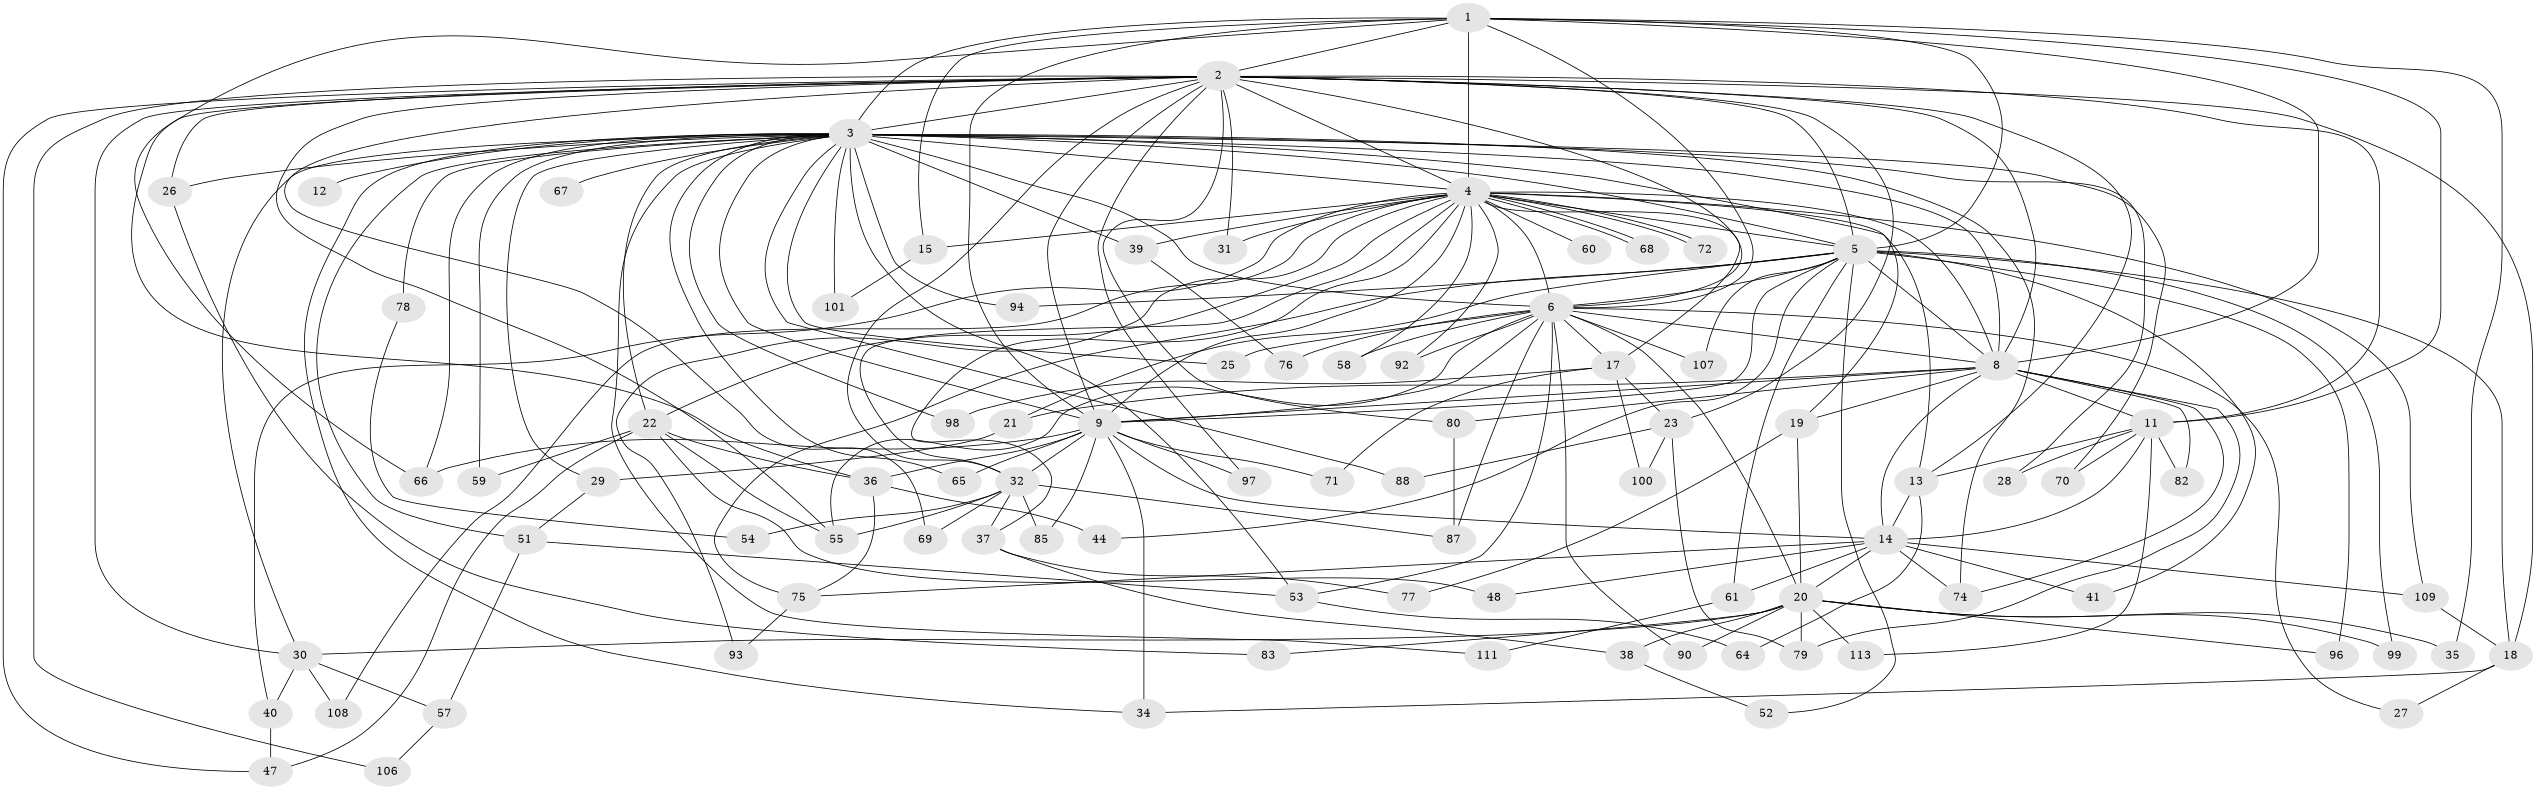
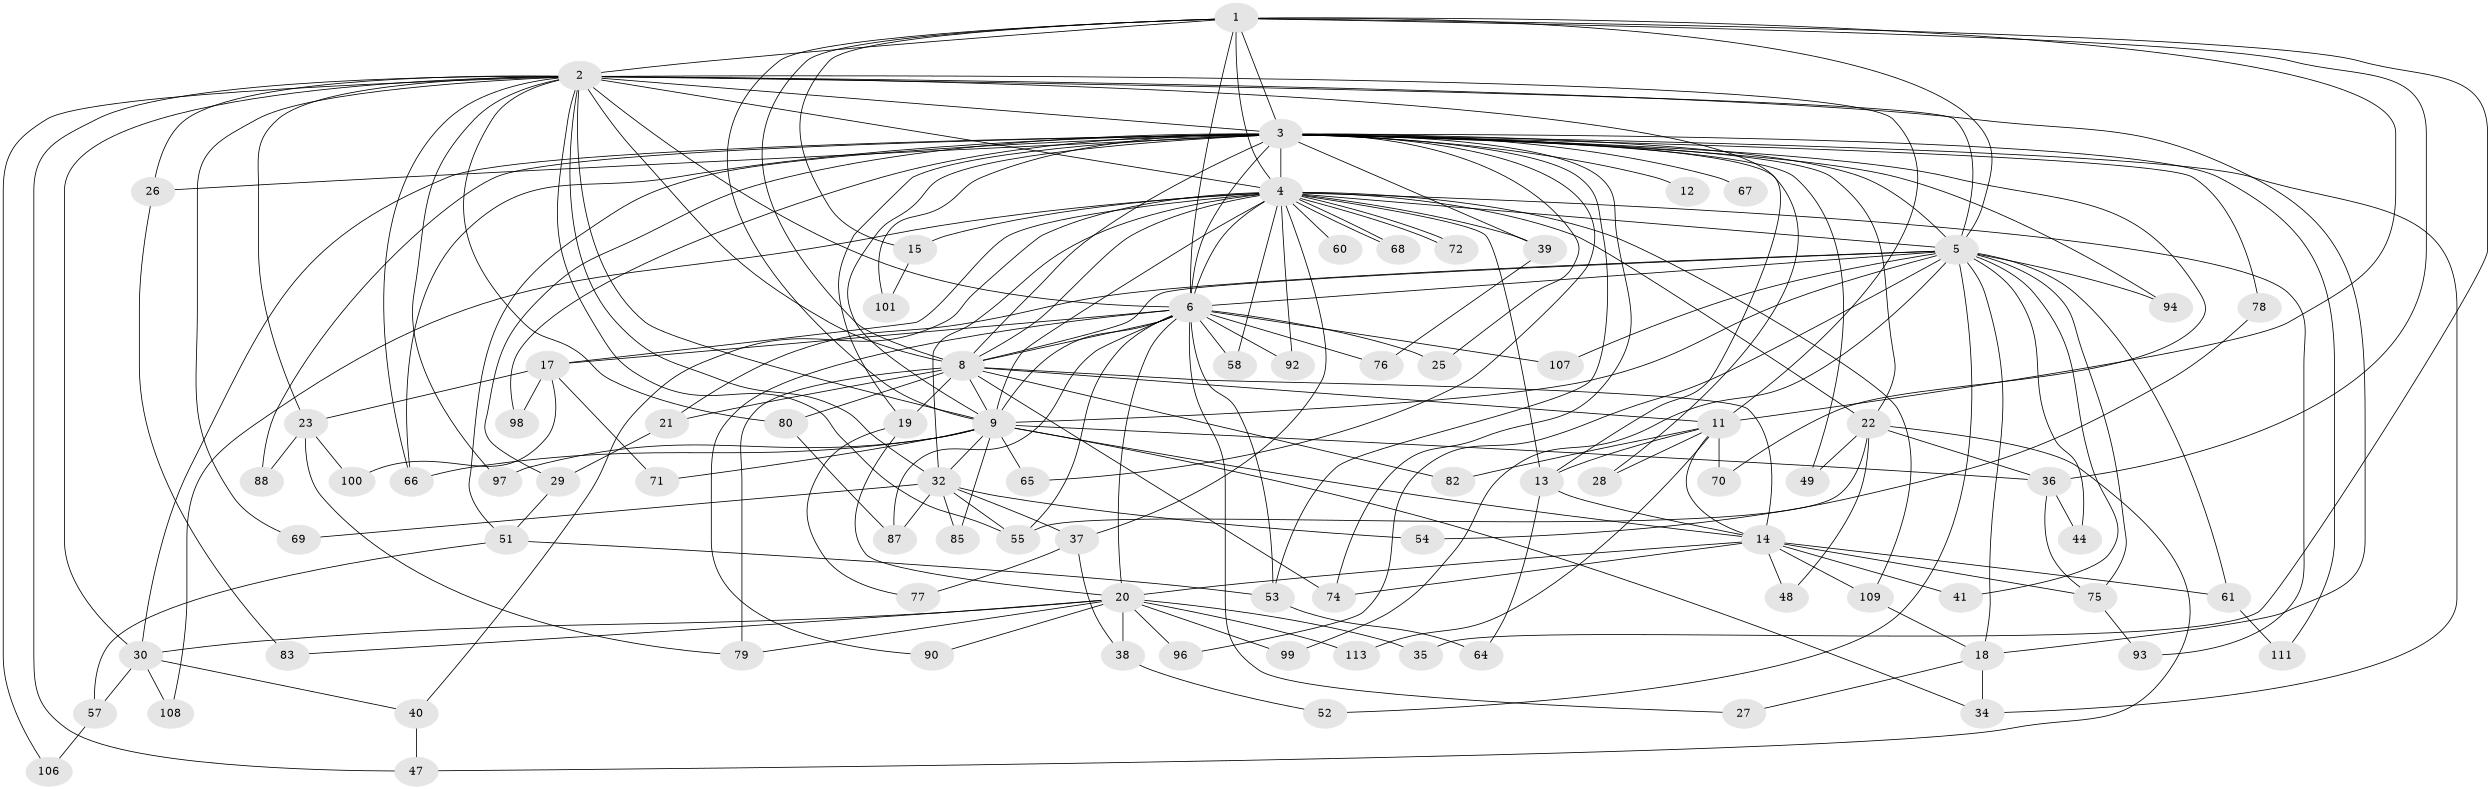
  graph {
    node [color=gray90 style=filled]
    2 [super="+45"]
    3 [super="+7"]
    4 [super="+10"]
    5 [super="+50"]
    6 [super="+24"]
    8 [super="+86"]
    9 [super="+42"]
    11 [super="+46"]
    13 [super="+63"]
    18 [super="+33"]
    23 [super="+89"]
    26
    30 [super="+56"]
-   31
    32 [super="+73"]
    47 [super="+112"]
    55 [super="+102"]
    66 [super="+110"]
    69
    80 [super="+95"]
    97
    106
    1
    15
    35
    36 [super="+103"]
    12
    19
    22 [super="+84"]
    25
    28
    29
    34
    39
-   49 [label=59]
+   49
    51 [super="+114"]
    53 [super="+59"]
    65
    67
    70
    74 [super="+91"]
    78
    88
    94
    98
    101
    111
    17 [super="+43"]
    37
    40
    58
    60
    68
    72
    92
    93
    108
    109
    21
    41
    44
    52
    61
    75 [super="+104"]
    96
    99
    107
    20 [super="+81"]
    27
    76
    87
    90
    14 [super="+16"]
    79
    82
    71
    85
    113
    64
    100
    83
    57 [super="+62"]
    54
    77
    48
    38 [super="+105"]
    2 -- 3 [weight=2]
    2 -- 4 [weight=2]
    2 -- 5
    2 -- 6
    2 -- 8 [weight=2]
    2 -- 9
    2 -- 11
    2 -- 13
    2 -- 18
    2 -- 23
    2 -- 26
    2 -- 30
-   2 -- 31
    2 -- 32
    2 -- 47
    2 -- 55
    2 -- 66
    2 -- 69
    2 -- 80
    2 -- 97
    2 -- 106
    3 -- 4 [weight=4]
    3 -- 5 [weight=2]
    3 -- 6 [weight=3]
    3 -- 8 [weight=2]
    3 -- 9 [weight=2]
    3 -- 26
    3 -- 30
    3 -- 66
    3 -- 12 [weight=2]
    3 -- 19
    3 -- 22
    3 -- 25
    3 -- 28
    3 -- 29
    3 -- 34
    3 -- 39
    3 -- 49
    3 -- 51
    3 -- 53
    3 -- 65
    3 -- 67 [weight=2]
    3 -- 70
    3 -- 74
    3 -- 78
    3 -- 88
    3 -- 94
    3 -- 98
    3 -- 101
    3 -- 111
    4 -- 5 [weight=3]
    4 -- 6 [weight=2]
    4 -- 8 [weight=2]
    4 -- 9 [weight=2]
    4 -- 13
-   4 -- 31
    4 -- 32
    4 -- 15
    4 -- 22
    4 -- 39
    4 -- 17
    4 -- 37
    4 -- 40
    4 -- 58
    4 -- 60 [weight=2]
    4 -- 68
    4 -- 68
    4 -- 72
    4 -- 72
    4 -- 92
    4 -- 93
    4 -- 108
    4 -- 109
    5 -- 6
    5 -- 8
    5 -- 9
    5 -- 18
    5 -- 94
    5 -- 21
    5 -- 41
    5 -- 44
    5 -- 52
    5 -- 61
    5 -- 75
    5 -- 96
    5 -- 99
    5 -- 107
    6 -- 8
    6 -- 9
    6 -- 55
    6 -- 25
    6 -- 53
    6 -- 17 [weight=2]
    6 -- 58
    6 -- 92
    6 -- 107
    6 -- 20
    6 -- 27
    6 -- 76
    6 -- 87
    6 -- 90
    8 -- 9
    8 -- 11
    8 -- 80
    8 -- 19
    8 -- 74
    8 -- 21
    8 -- 14
    8 -- 79
    8 -- 82
    9 -- 32
    9 -- 66
    9 -- 97
    9 -- 36
    9 -- 34
    9 -- 65
    9 -- 14
    9 -- 71
    9 -- 85
    11 -- 13
    11 -- 28
    11 -- 70
    11 -- 14
    11 -- 82
    11 -- 113
    13 -- 14
    13 -- 64
    18 -- 34
    18 -- 27
    23 -- 88
    23 -- 79
    23 -- 100
    26 -- 83
    30 -- 40
    30 -- 108
    30 -- 57
    32 -- 55
    32 -- 69
    32 -- 37
    32 -- 87
    32 -- 85
    32 -- 54
    80 -- 87
    1 -- 2
    1 -- 3 [weight=2]
    1 -- 4 [weight=2]
    1 -- 5
    1 -- 6
    1 -- 8
    1 -- 9
    1 -- 11
    1 -- 15
    1 -- 35
    1 -- 36
    15 -- 101
    36 -- 44
    36 -- 75
    19 -- 20
    19 -- 77
    22 -- 47
    22 -- 55
    22 -- 36
    22 -- 49
    22 -- 48
    29 -- 51
    39 -- 76
    51 -- 53
    51 -- 57
    53 -- 64
    78 -- 54
    17 -- 23
    17 -- 98
    17 -- 71
    17 -- 100
    37 -- 77
    37 -- 38
    40 -- 47
    109 -- 18
    21 -- 29
    61 -- 111
    75 -- 93
    20 -- 30
    20 -- 35
    20 -- 96
    20 -- 99
    20 -- 90
    20 -- 79
    20 -- 113
    20 -- 83
    20 -- 38 [weight=2]
    14 -- 74
    14 -- 109
    14 -- 41
    14 -- 61
    14 -- 75
    14 -- 20
    14 -- 48
    57 -- 106
    38 -- 52
  }
